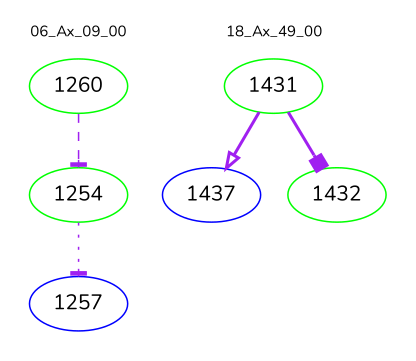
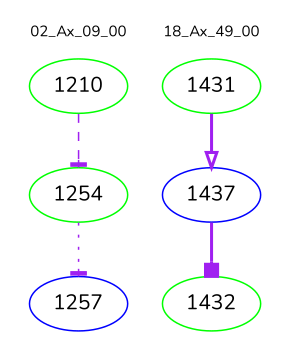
  digraph {
    fontname=Nunito
    node [color=green fontname=Nunito]
    edge [arrowhead=tee color=purple fontname=Nunito style=bold]
    n1 [label=1254]
    n2 [color=blue label=1257]
-   n3 [label=1260]
+   n3 [label=1210]
    n4 [label=1431]
    n5 [color=blue label=1437]
    n6 [label=1432]
    subgraph cluster_1 {
      color=white
      fontsize=10
-     label="06_Ax_09_00"
+     label="02_Ax_09_00"
      n1
      n2
      n3
    }
    subgraph cluster_2 {
      color=white
      fontsize=10
      label="18_Ax_49_00"
      n4
      n5
      n6
    }
    n1 -> n2 [style=dotted]
    n3 -> n1 [style=dashed]
    n4 -> n5 [arrowhead=onormal]
-   n4 -> n6 [arrowhead=box]
+   n5 -> n6 [arrowhead=box]
  }
